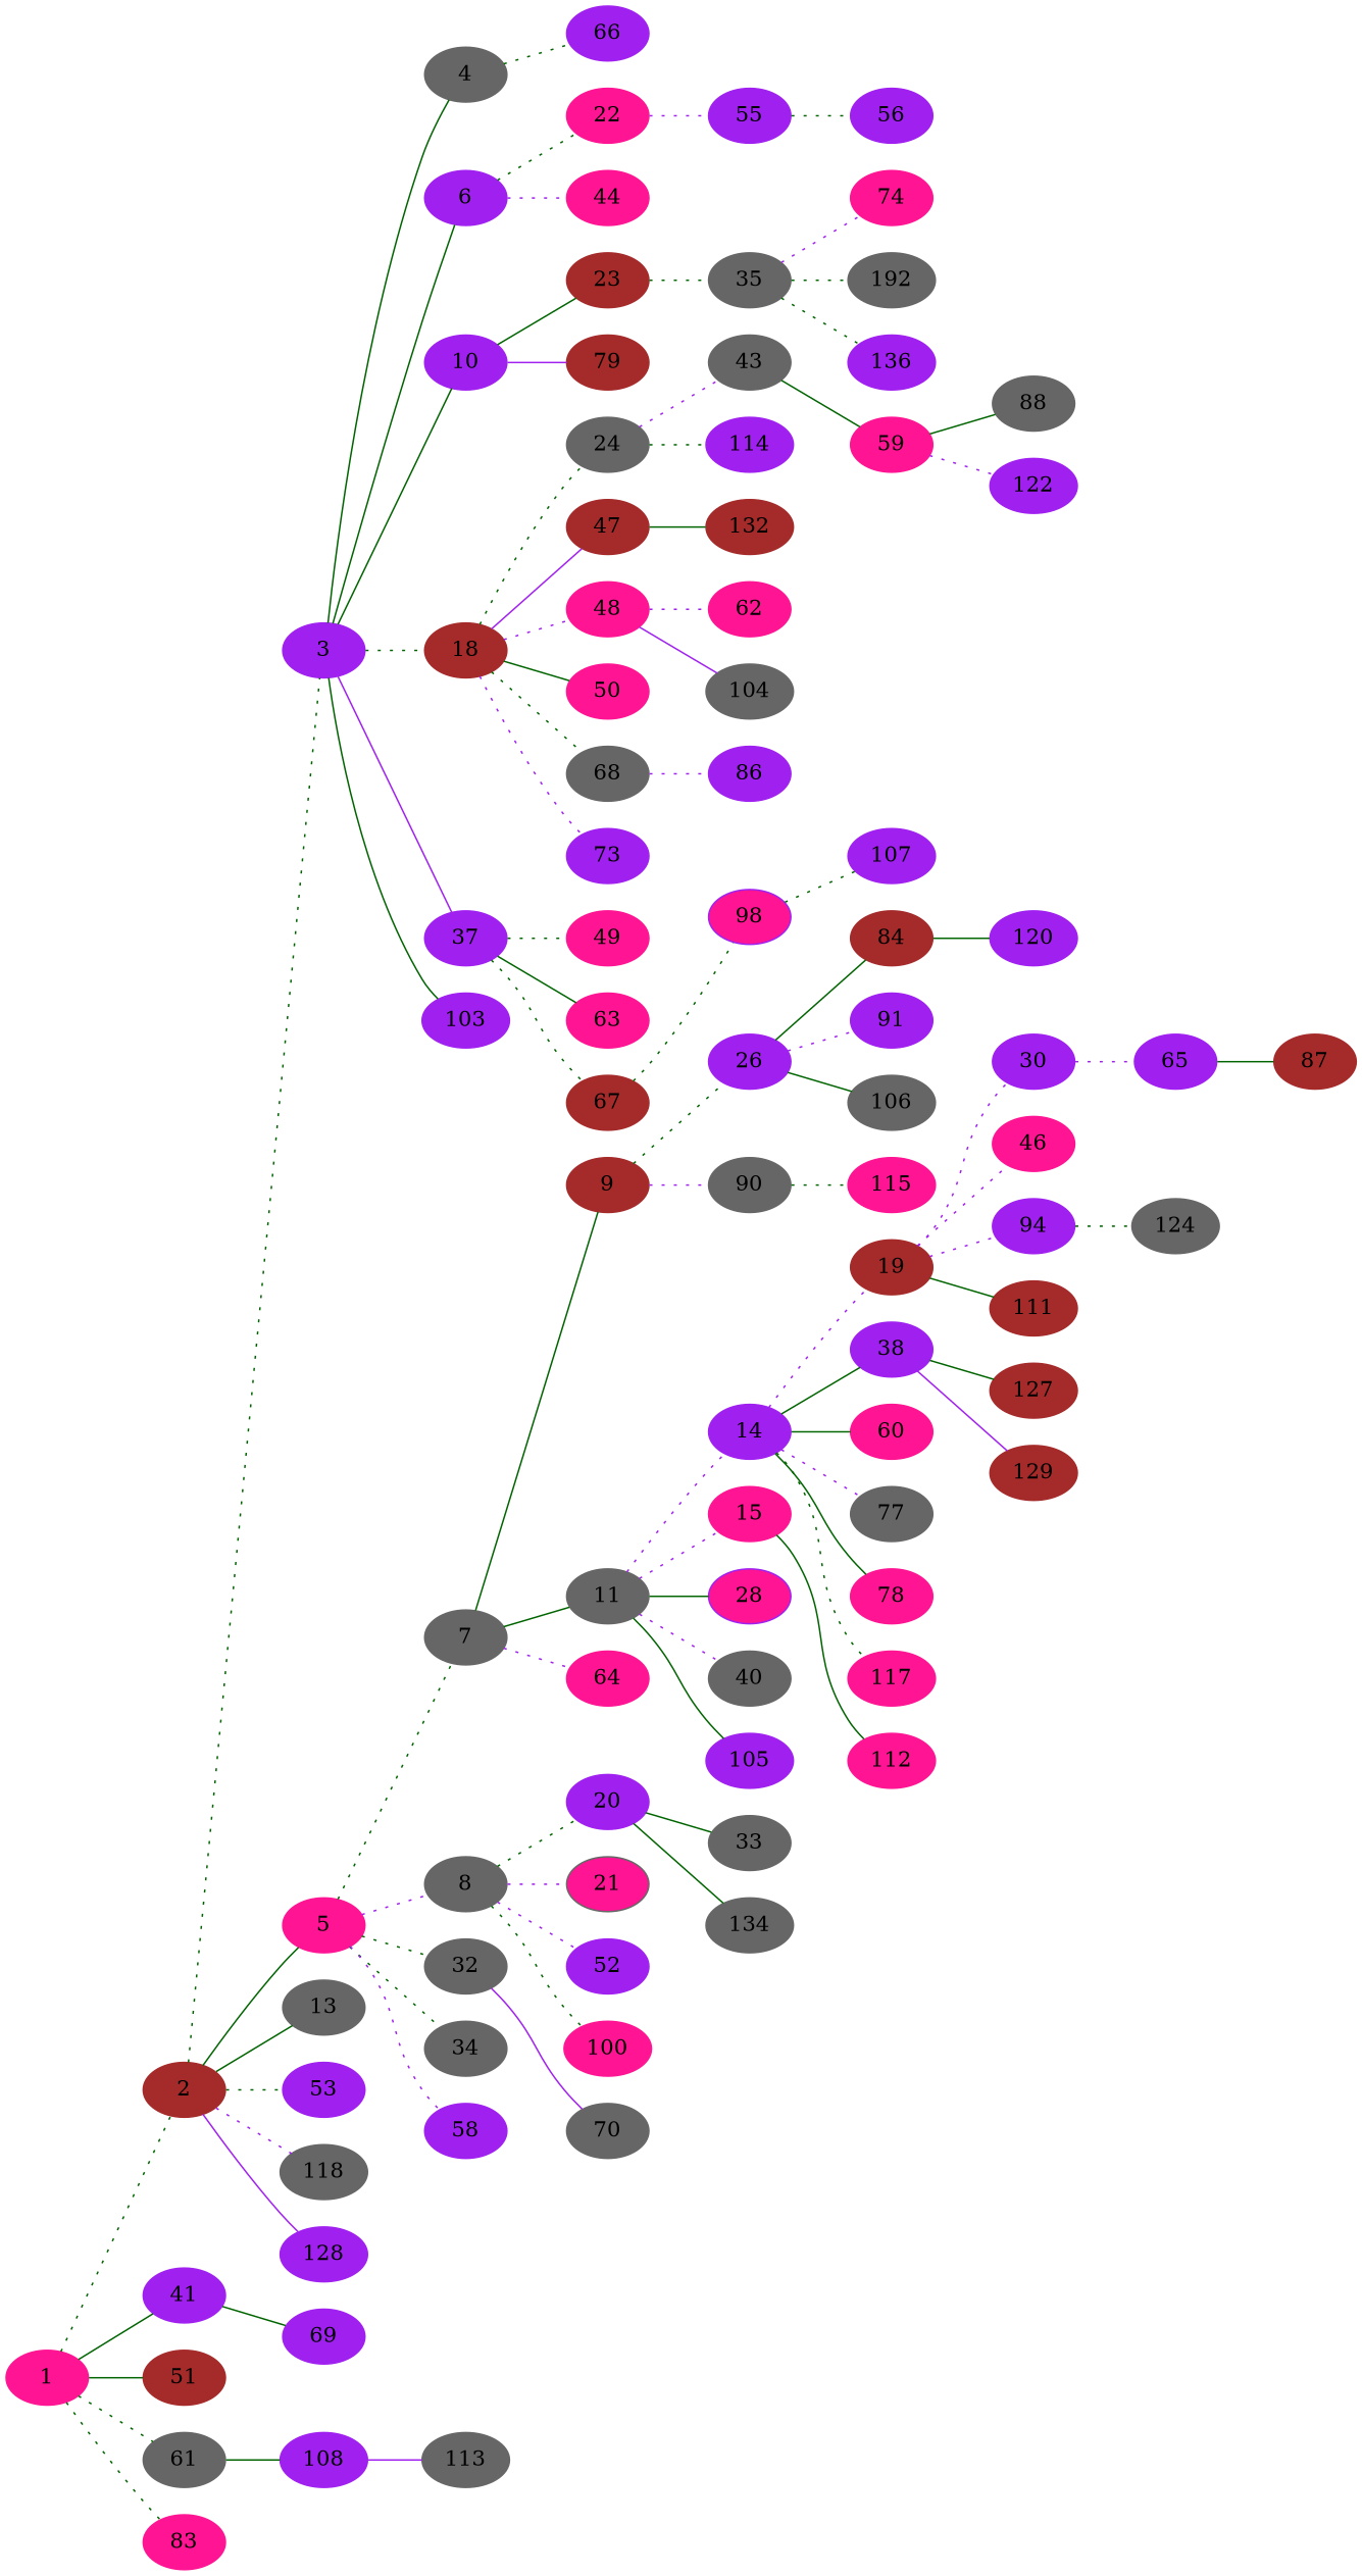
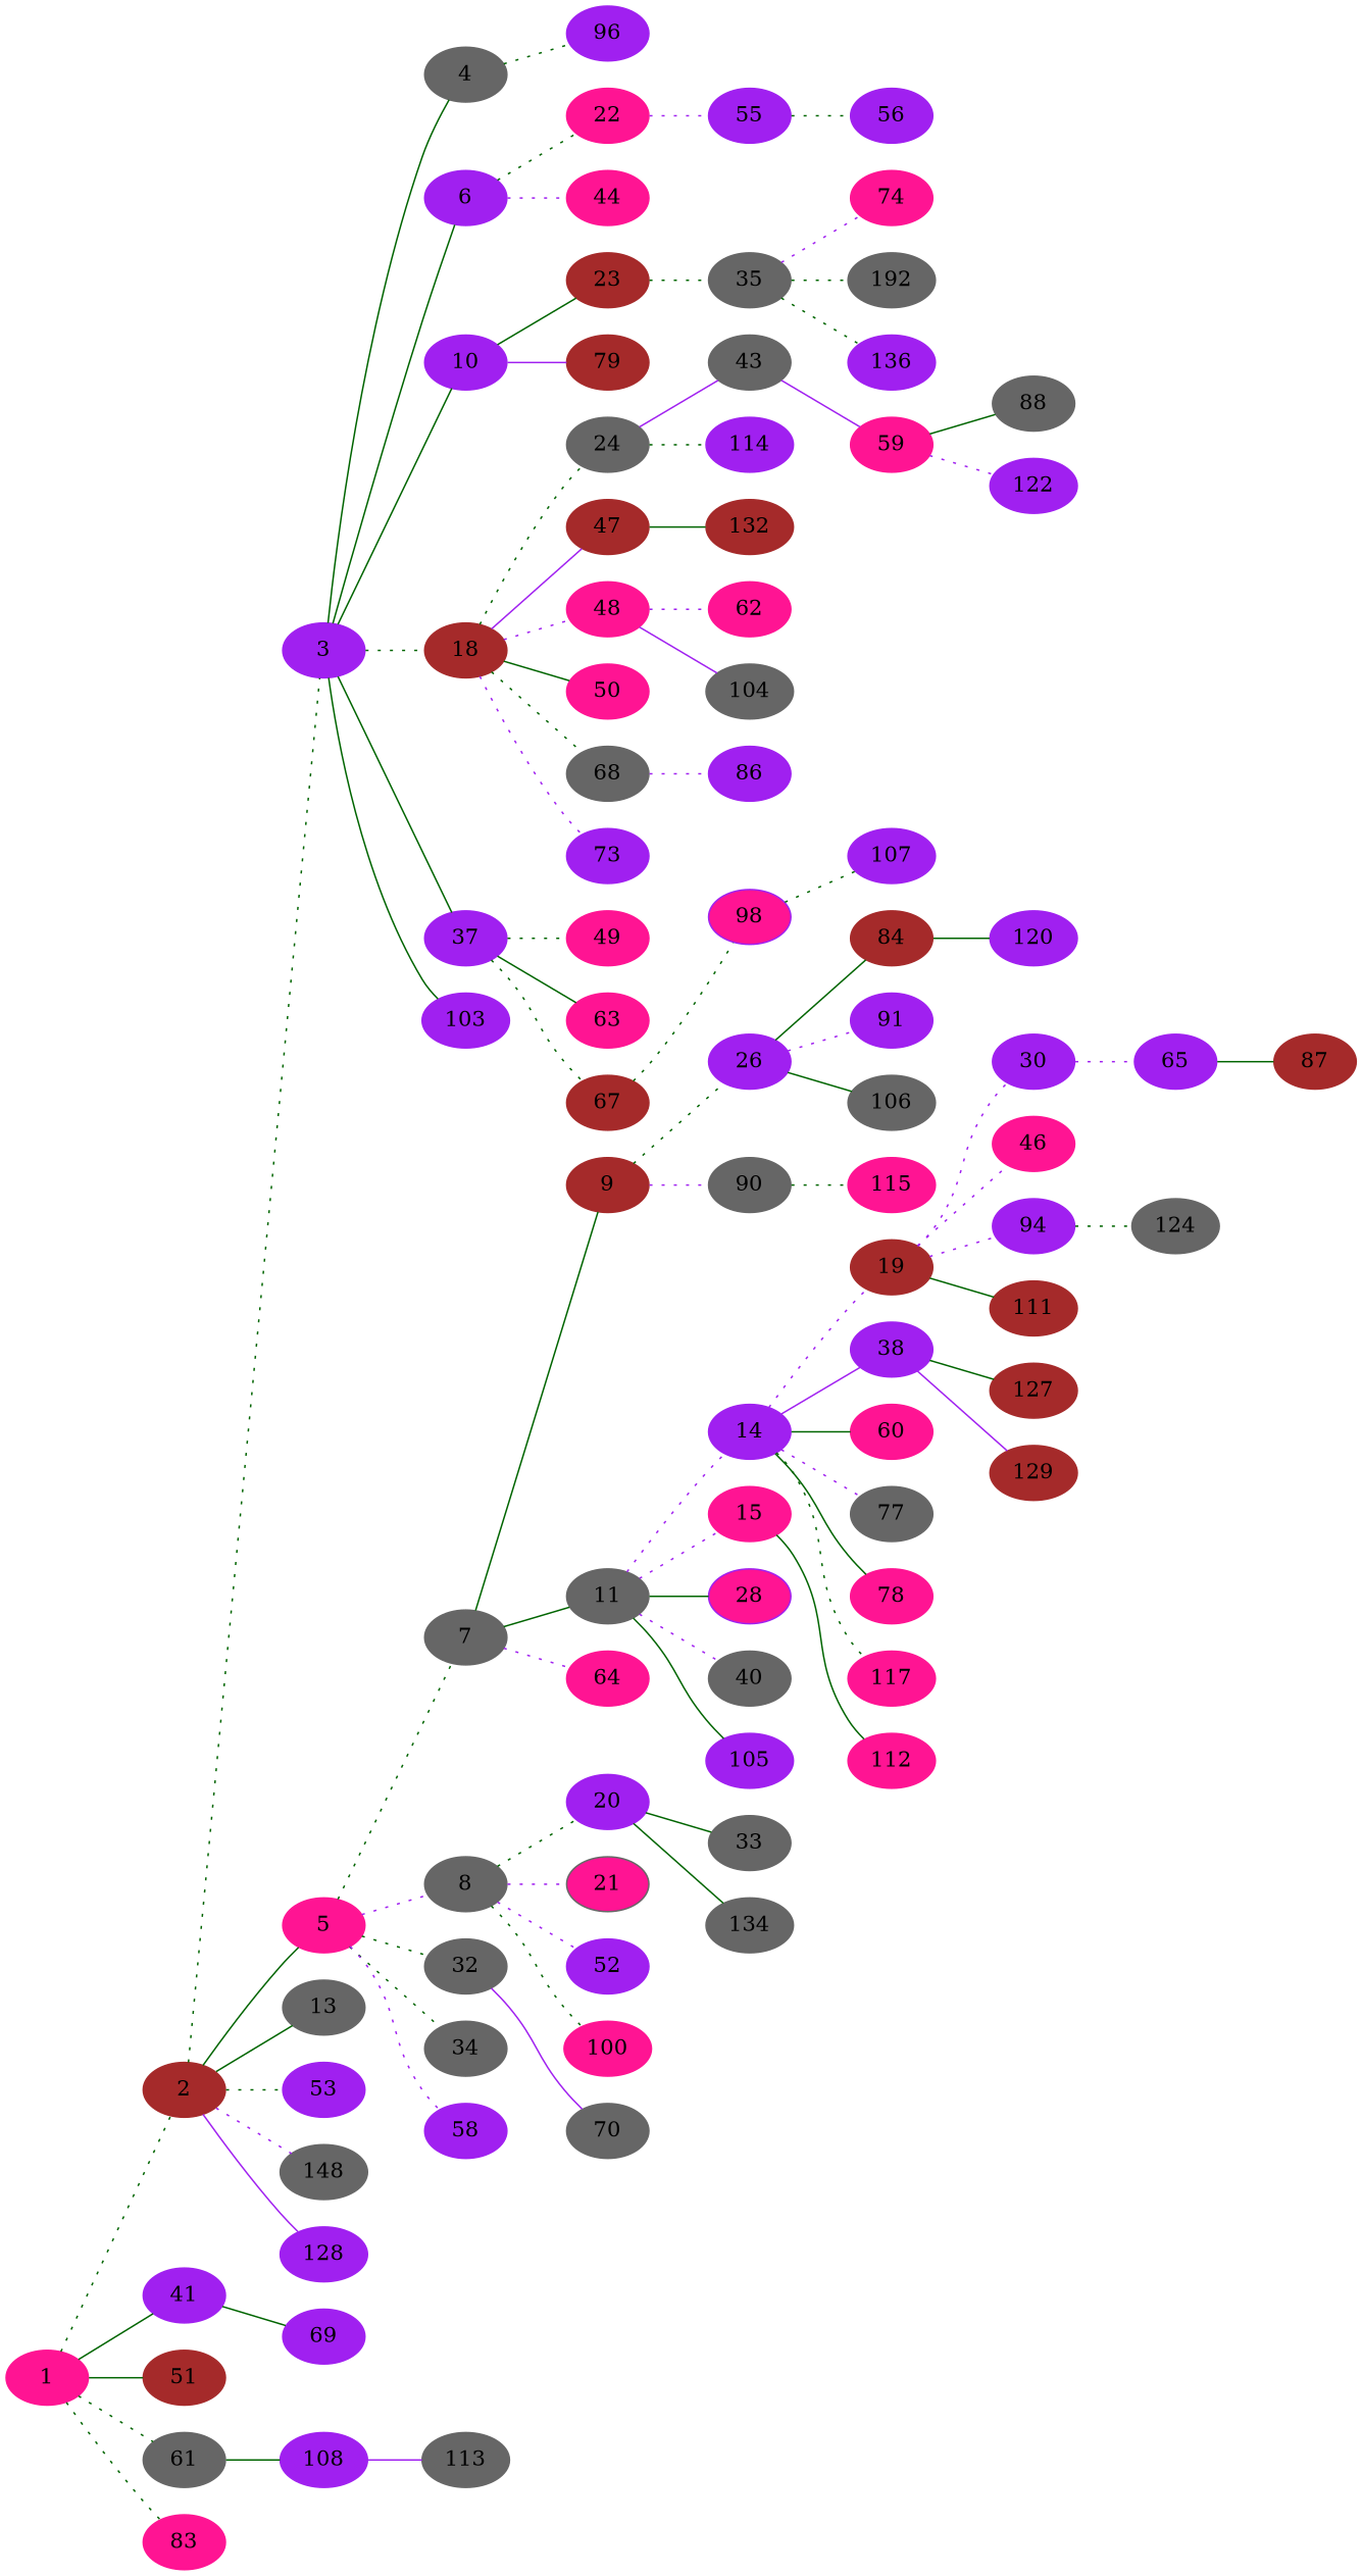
  graph {
    rankdir=LR
    node [color=purple style=filled]
    edge [color=darkgreen style=dotted]
    1 [color=deeppink super="+72"]
    2 [color=brown super="+12"]
    41
    51 [color=brown super="+80"]
    61 [color=gray40]
    83 [color=deeppink]
    3
    5 [color=deeppink super="+16"]
    13 [color=gray40 super="+45"]
    53
-   118 [color=gray40]
+   118 [color=gray40 label=148]
    128
    69 [super="+95"]
    108 [super="+109"]
    4 [color=gray40 super="+130"]
    6
    10 [super="+29"]
    18 [color=brown super="+25"]
    37 [super="+42"]
    103
    7 [color=gray40]
    8 [color=gray40 super="+17"]
    32 [color=gray40 super="+76"]
    34 [color=gray40 super="+75"]
    58 [super="+140"]
-   66 [super="+139"]
+   66 [super="+139" label=96]
    22 [color=deeppink super="+131"]
    44 [color=deeppink]
    23 [color=brown]
    79 [color=brown super="+97"]
    24 [color=gray40 super="+27"]
    47 [color=brown super="+119"]
    48 [color=deeppink]
    50 [color=deeppink super="+92"]
    68 [color=gray40 super="+99"]
    73
    49 [color=deeppink]
    63 [color=deeppink super="+82"]
    67 [color=brown super="+133"]
    9 [color=brown super="+89"]
    11 [color=gray40 super="+125"]
    64 [color=deeppink super="+138"]
    20
    21 [color=gray40 fillcolor=deeppink super="+126"]
    52 [super="+93"]
    100 [color=deeppink]
    70 [color=gray40]
    55 [super="+116"]
    26 [super="+36"]
    90 [color=gray40 super="+96"]
    14 [super="+31"]
    15 [color=deeppink super="+71"]
    28 [fillcolor=deeppink]
    40 [color=gray40]
    105
    33 [color=gray40]
    134 [color=gray40]
    84 [color=brown super="+137"]
    91
    106 [color=gray40]
    115 [color=deeppink]
    35 [color=gray40 super="+39"]
    19 [color=brown]
    38 [super="+54"]
    60 [color=deeppink super="+123"]
    77 [color=gray40]
    78 [color=deeppink]
    117 [color=deeppink]
    112 [color=deeppink super="+121"]
    30 [super="+57"]
    46 [color=deeppink]
    94 [super="+110"]
    111 [color=brown]
    127 [color=brown]
    129 [color=brown]
    43 [color=gray40]
    114
    132 [color=brown]
    62 [color=deeppink]
    104 [color=gray40]
    86
    65 [super="+81"]
    124 [color=gray40]
    56
    74 [color=deeppink]
    n86 [color=gray40 label=192]
    136
    59 [color=deeppink super="+85"]
    120
    87 [color=brown]
    98 [fillcolor=deeppink super="+101"]
    88 [color=gray40]
    122
    113 [color=gray40]
    107
    1 -- 2
    1 -- 41 [style=solid]
    1 -- 51 [style=solid]
    1 -- 61
    1 -- 83
    2 -- 3
    2 -- 5 [style=solid]
    2 -- 13 [style=solid]
    2 -- 53
    2 -- 118 [color=purple]
    2 -- 128 [color=purple style=solid]
    41 -- 69 [style=solid]
    61 -- 108 [style=solid]
    3 -- 4 [style=solid]
    3 -- 6 [style=solid]
    3 -- 10 [style=solid]
    3 -- 18
-   3 -- 37 [color=purple style=solid]
+   3 -- 37 [style=solid]
    3 -- 103 [style=solid]
    5 -- 7
    5 -- 8 [color=purple]
    5 -- 32
    5 -- 34
    5 -- 58 [color=purple]
    108 -- 113 [color=purple style=solid]
    4 -- 66
    6 -- 22
    6 -- 44 [color=purple]
    10 -- 23 [style=solid]
    10 -- 79 [color=purple style=solid]
    18 -- 24
    18 -- 47 [color=purple style=solid]
    18 -- 48 [color=purple]
    18 -- 50 [style=solid]
    18 -- 68
    18 -- 73 [color=purple]
    37 -- 49
    37 -- 63 [style=solid]
    37 -- 67
    7 -- 9 [style=solid]
    7 -- 11 [style=solid]
    7 -- 64 [color=purple]
    8 -- 20
    8 -- 21 [color=purple]
    8 -- 52 [color=purple]
    8 -- 100
    32 -- 70 [color=purple style=solid]
    22 -- 55 [color=purple]
    23 -- 35
-   24 -- 43 [color=purple]
+   24 -- 43 [color=purple style=solid]
    24 -- 114
    47 -- 132 [style=solid]
    48 -- 62 [color=purple]
    48 -- 104 [color=purple style=solid]
    68 -- 86 [color=purple]
    67 -- 98
    9 -- 26
    9 -- 90 [color=purple]
    11 -- 14 [color=purple]
    11 -- 15 [color=purple]
    11 -- 28 [style=solid]
    11 -- 40 [color=purple]
    11 -- 105 [style=solid]
    20 -- 33 [style=solid]
    20 -- 134 [style=solid]
    55 -- 56
    26 -- 84 [style=solid]
    26 -- 91 [color=purple]
    26 -- 106 [style=solid]
    90 -- 115
    14 -- 19 [color=purple]
-   14 -- 38 [style=solid]
+   14 -- 38 [color=purple style=solid]
    14 -- 60 [style=solid]
    14 -- 77 [color=purple]
    14 -- 78 [style=solid]
    14 -- 117
    15 -- 112 [style=solid]
    84 -- 120 [style=solid]
    35 -- 74 [color=purple]
    35 -- n86
    35 -- 136
    19 -- 30 [color=purple]
    19 -- 46 [color=purple]
    19 -- 94 [color=purple]
    19 -- 111 [style=solid]
    38 -- 127 [style=solid]
    38 -- 129 [color=purple style=solid]
    30 -- 65 [color=purple]
    94 -- 124
-   43 -- 59 [style=solid]
+   43 -- 59 [color=purple style=solid]
    65 -- 87 [style=solid]
    59 -- 88 [style=solid]
    59 -- 122 [color=purple]
    98 -- 107
  }
